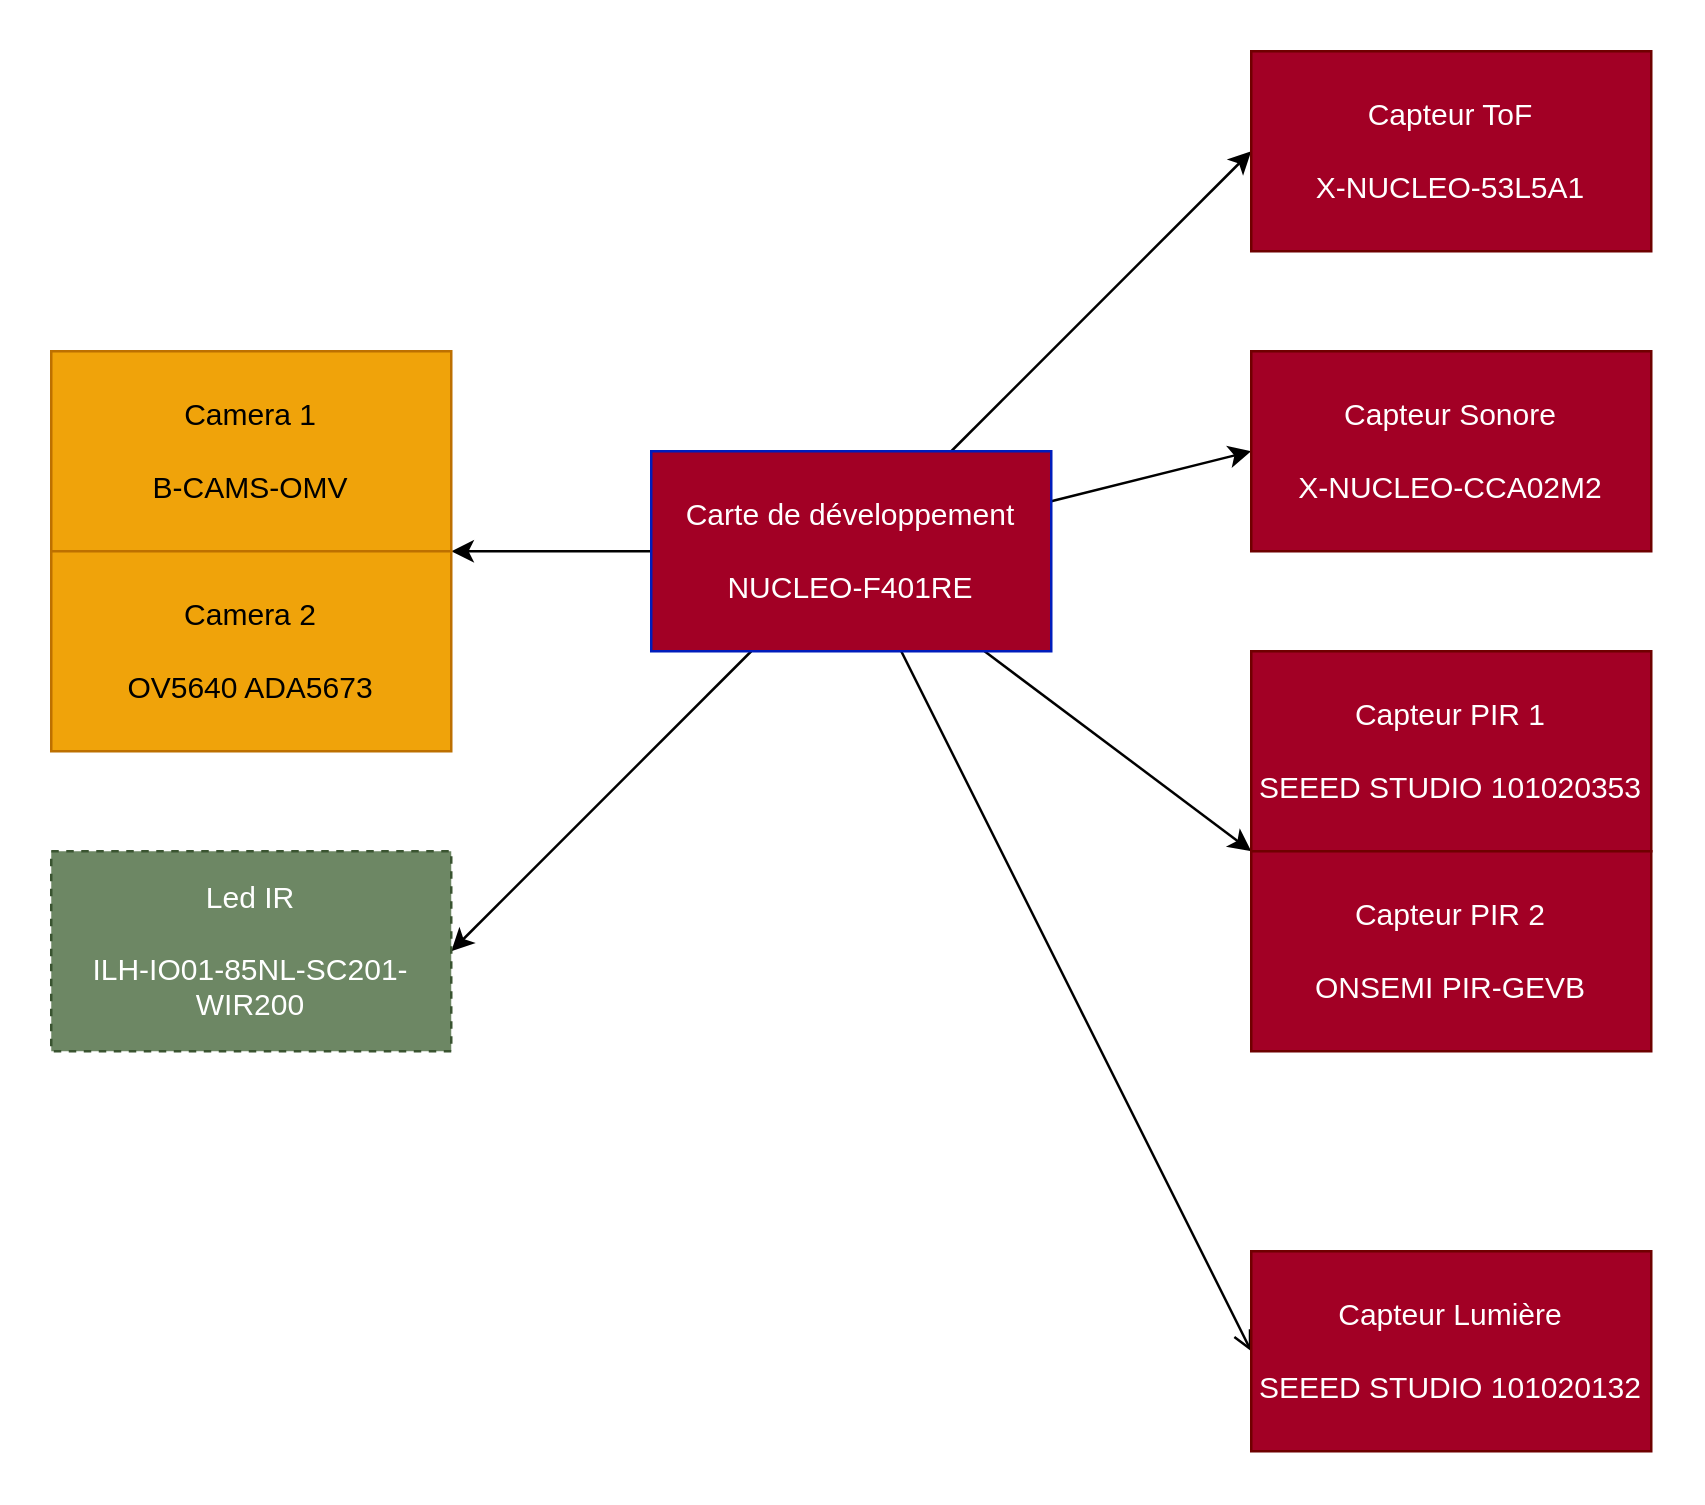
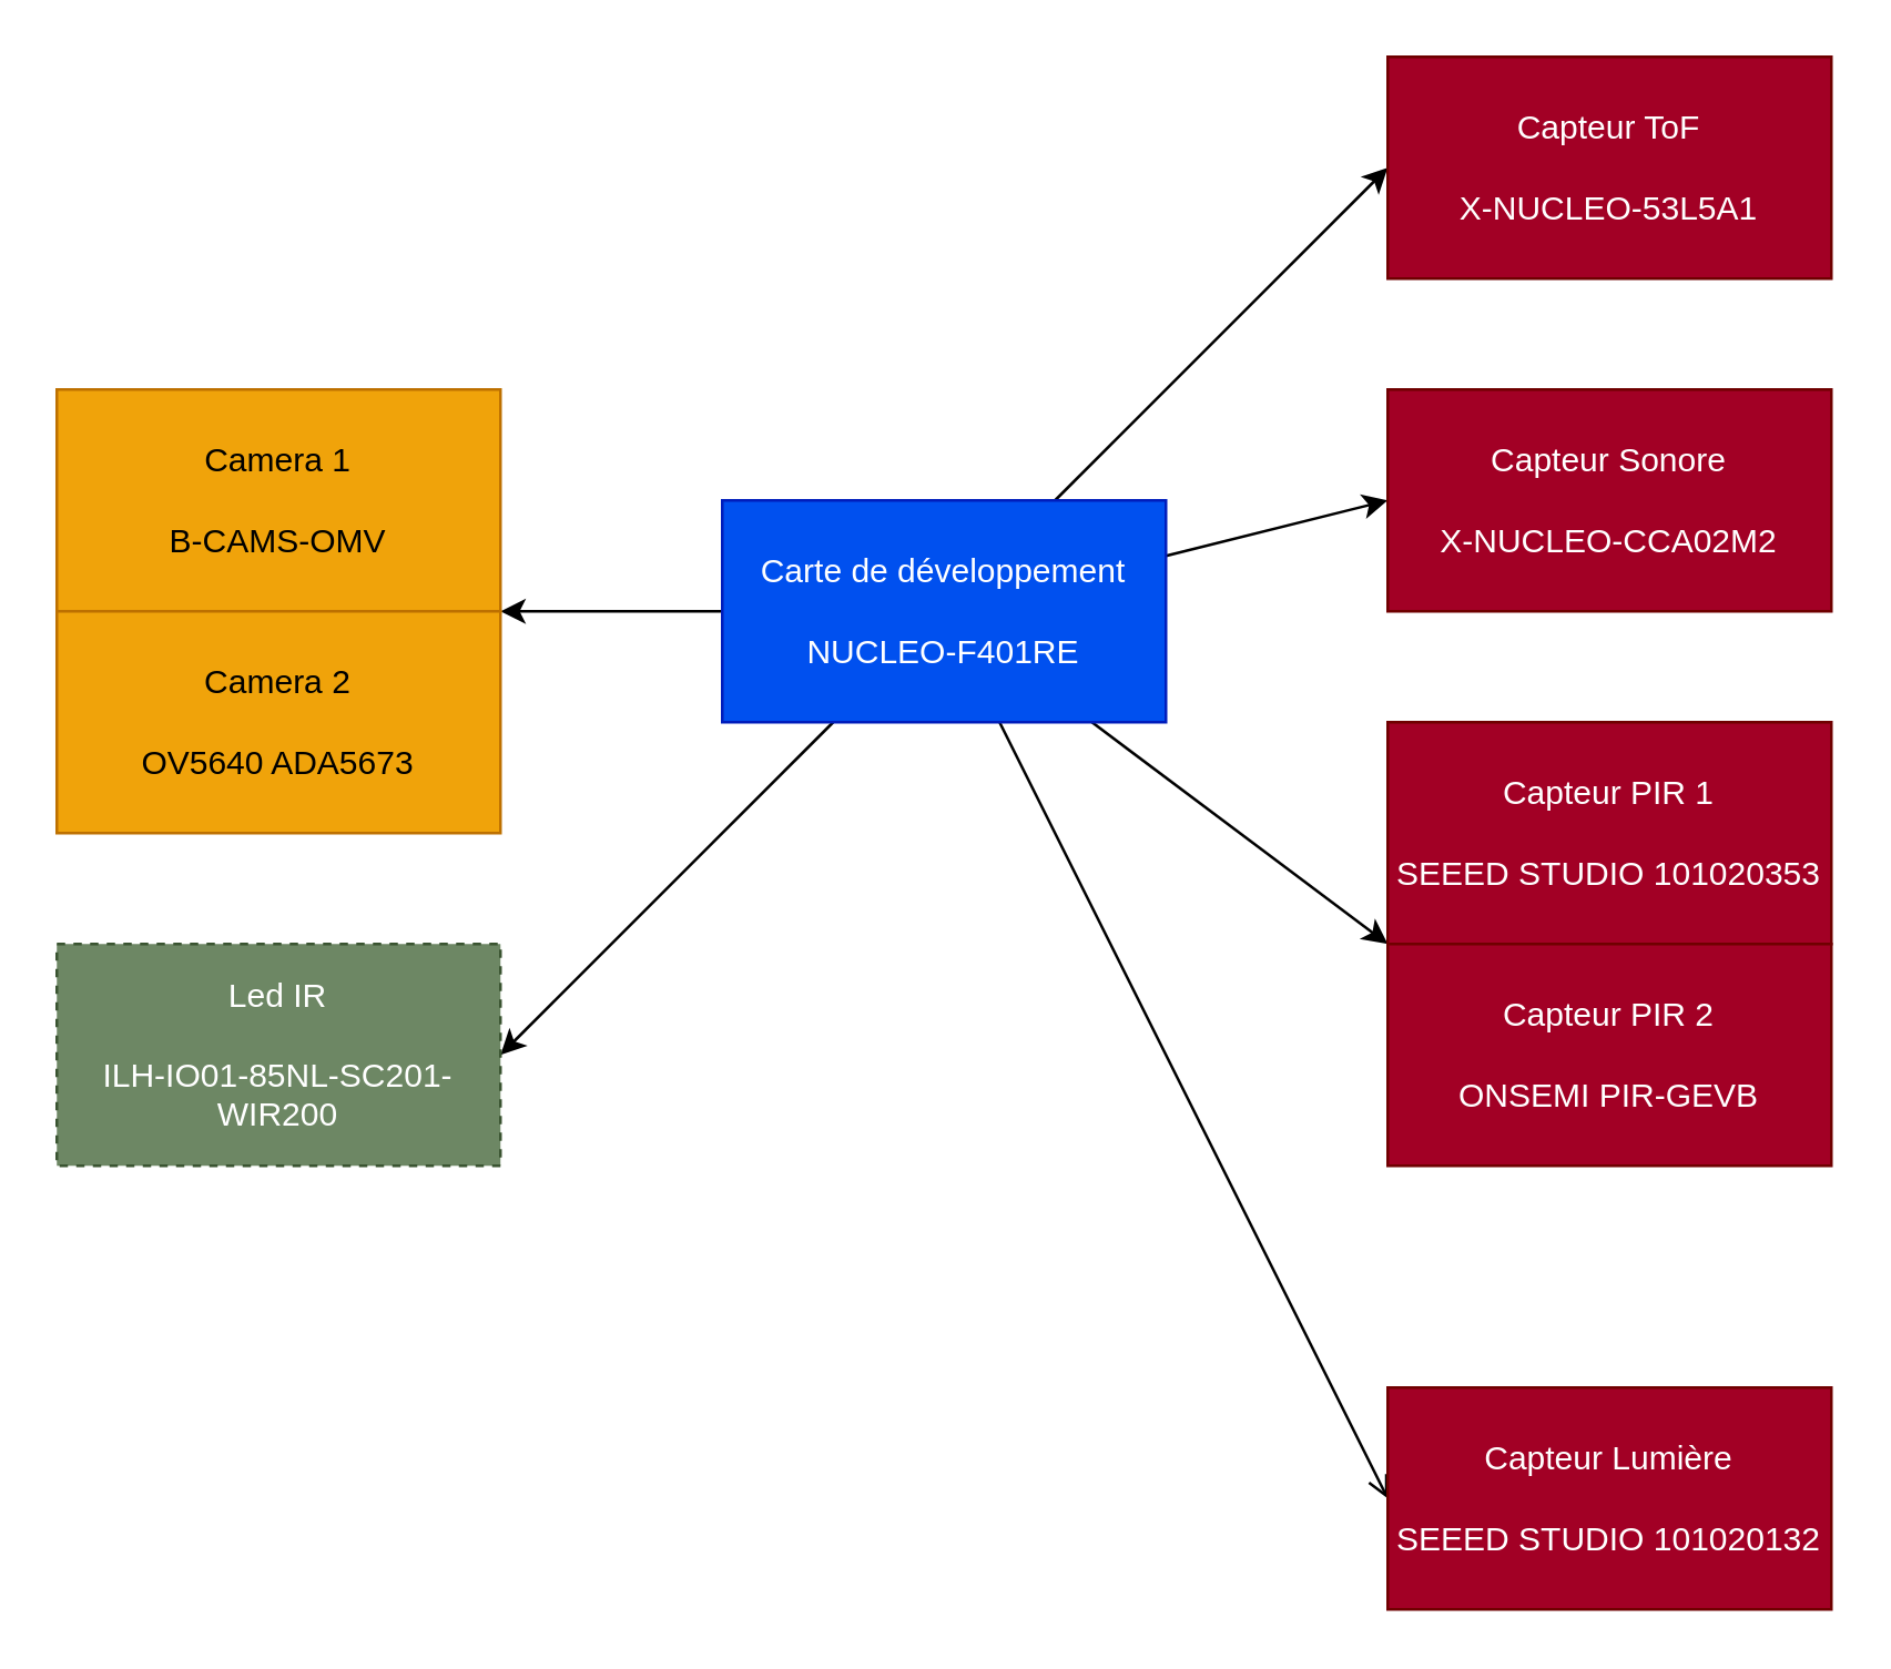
  <mxCell id="0" />
  <mxCell id="1" parent="0" />
  <mxCell id="2" style="edgeStyle=none;html=1;entryX=0;entryY=0.5;entryDx=0;entryDy=0;" edge="1" parent="1" source="8" target="9"><mxGeometry relative="1" as="geometry" /></mxCell>
  <mxCell id="3" style="edgeStyle=none;html=1;entryX=0;entryY=0.5;entryDx=0;entryDy=0;" edge="1" parent="1" source="8" target="10"><mxGeometry relative="1" as="geometry" /></mxCell>
  <mxCell id="4" style="edgeStyle=none;html=1;entryX=0;entryY=1;entryDx=0;entryDy=0;" edge="1" parent="1" source="8" target="11"><mxGeometry relative="1" as="geometry" /></mxCell>
  <mxCell id="5" style="edgeStyle=none;html=1;entryX=0;entryY=0.5;entryDx=0;entryDy=0;endArrow=open;" edge="1" parent="1" source="8" target="13"><mxGeometry relative="1" as="geometry"><mxPoint x="490" y="560" as="targetPoint" /></mxGeometry></mxCell>
  <mxCell id="6" style="edgeStyle=none;html=1;exitX=0;exitY=0.5;exitDx=0;exitDy=0;entryX=1;entryY=1;entryDx=0;entryDy=0;" edge="1" parent="1" source="8" target="15"><mxGeometry relative="1" as="geometry" /></mxCell>
  <mxCell id="7" style="edgeStyle=none;html=1;entryX=1;entryY=0.5;entryDx=0;entryDy=0;" edge="1" parent="1" source="8" target="17"><mxGeometry relative="1" as="geometry" /></mxCell>
- <mxCell id="8" value="Carte de développement&lt;br&gt;&lt;br&gt;NUCLEO-F401RE" style="rounded=0;whiteSpace=wrap;html=1;fillColor=#a20025;fontColor=#ffffff;strokeColor=#001DBC;" parent="1" vertex="1"><mxGeometry x="260" y="180" width="160" height="80" as="geometry" /></mxCell>
+ <mxCell id="8" value="Carte de développement&lt;br&gt;&lt;br&gt;NUCLEO-F401RE" style="rounded=0;whiteSpace=wrap;html=1;fillColor=#0050ef;fontColor=#ffffff;strokeColor=#001DBC;" parent="1" vertex="1"><mxGeometry x="260" y="180" width="160" height="80" as="geometry" /></mxCell>
  <mxCell id="9" value="Capteur ToF&lt;br&gt;&lt;br&gt;X-NUCLEO-53L5A1" style="rounded=0;whiteSpace=wrap;html=1;fillColor=#a20025;fontColor=#ffffff;strokeColor=#6F0000;" parent="1" vertex="1"><mxGeometry x="500" y="20" width="160" height="80" as="geometry" /></mxCell>
  <mxCell id="10" value="Capteur Sonore&lt;br&gt;&lt;br&gt;X-NUCLEO-CCA02M2" style="rounded=0;whiteSpace=wrap;html=1;fillColor=#a20025;fontColor=#ffffff;strokeColor=#6F0000;" parent="1" vertex="1"><mxGeometry x="500" y="140" width="160" height="80" as="geometry" /></mxCell>
  <mxCell id="11" value="Capteur PIR 1&lt;br&gt;&lt;br&gt;SEEED STUDIO 101020353" style="rounded=0;whiteSpace=wrap;html=1;fillColor=#a20025;fontColor=#ffffff;strokeColor=#6F0000;" parent="1" vertex="1"><mxGeometry x="500" y="260" width="160" height="80" as="geometry" /></mxCell>
  <mxCell id="12" value="Capteur PIR 2&lt;br&gt;&lt;br&gt;ONSEMI PIR-GEVB" style="rounded=0;whiteSpace=wrap;html=1;fillColor=#a20025;fontColor=#ffffff;strokeColor=#6F0000;" parent="1" vertex="1"><mxGeometry x="500" y="340" width="160" height="80" as="geometry" /></mxCell>
  <mxCell id="13" value="Capteur Lumière&lt;br&gt;&lt;br&gt;SEEED STUDIO 101020132" style="rounded=0;whiteSpace=wrap;html=1;fillColor=#a20025;strokeColor=#6F0000;fontColor=#ffffff;" vertex="1" parent="1"><mxGeometry x="500" y="500" width="160" height="80" as="geometry" /></mxCell>
  <mxCell id="14" value="" style="edgeStyle=none;html=1;" edge="1" parent="1" source="15" target="16"><mxGeometry relative="1" as="geometry" /></mxCell>
  <mxCell id="15" value="Camera 1&lt;br&gt;&lt;br&gt;B-CAMS-OMV" style="rounded=0;whiteSpace=wrap;html=1;fillColor=#f0a30a;fontColor=#000000;strokeColor=#BD7000;" vertex="1" parent="1"><mxGeometry x="20" y="140" width="160" height="80" as="geometry" /></mxCell>
  <mxCell id="16" value="Camera 2&lt;br&gt;&lt;br&gt;OV5640 ADA5673" style="rounded=0;whiteSpace=wrap;html=1;fillColor=#f0a30a;fontColor=#000000;strokeColor=#BD7000;" vertex="1" parent="1"><mxGeometry x="20" y="220" width="160" height="80" as="geometry" /></mxCell>
  <mxCell id="17" value="Led IR&lt;br&gt;&lt;br&gt;ILH-IO01-85NL-SC201-WIR200" style="rounded=0;whiteSpace=wrap;html=1;fillColor=#6d8764;strokeColor=#3A5431;fontColor=#ffffff;dashed=1;" vertex="1" parent="1"><mxGeometry x="20" y="340" width="160" height="80" as="geometry" /></mxCell>
